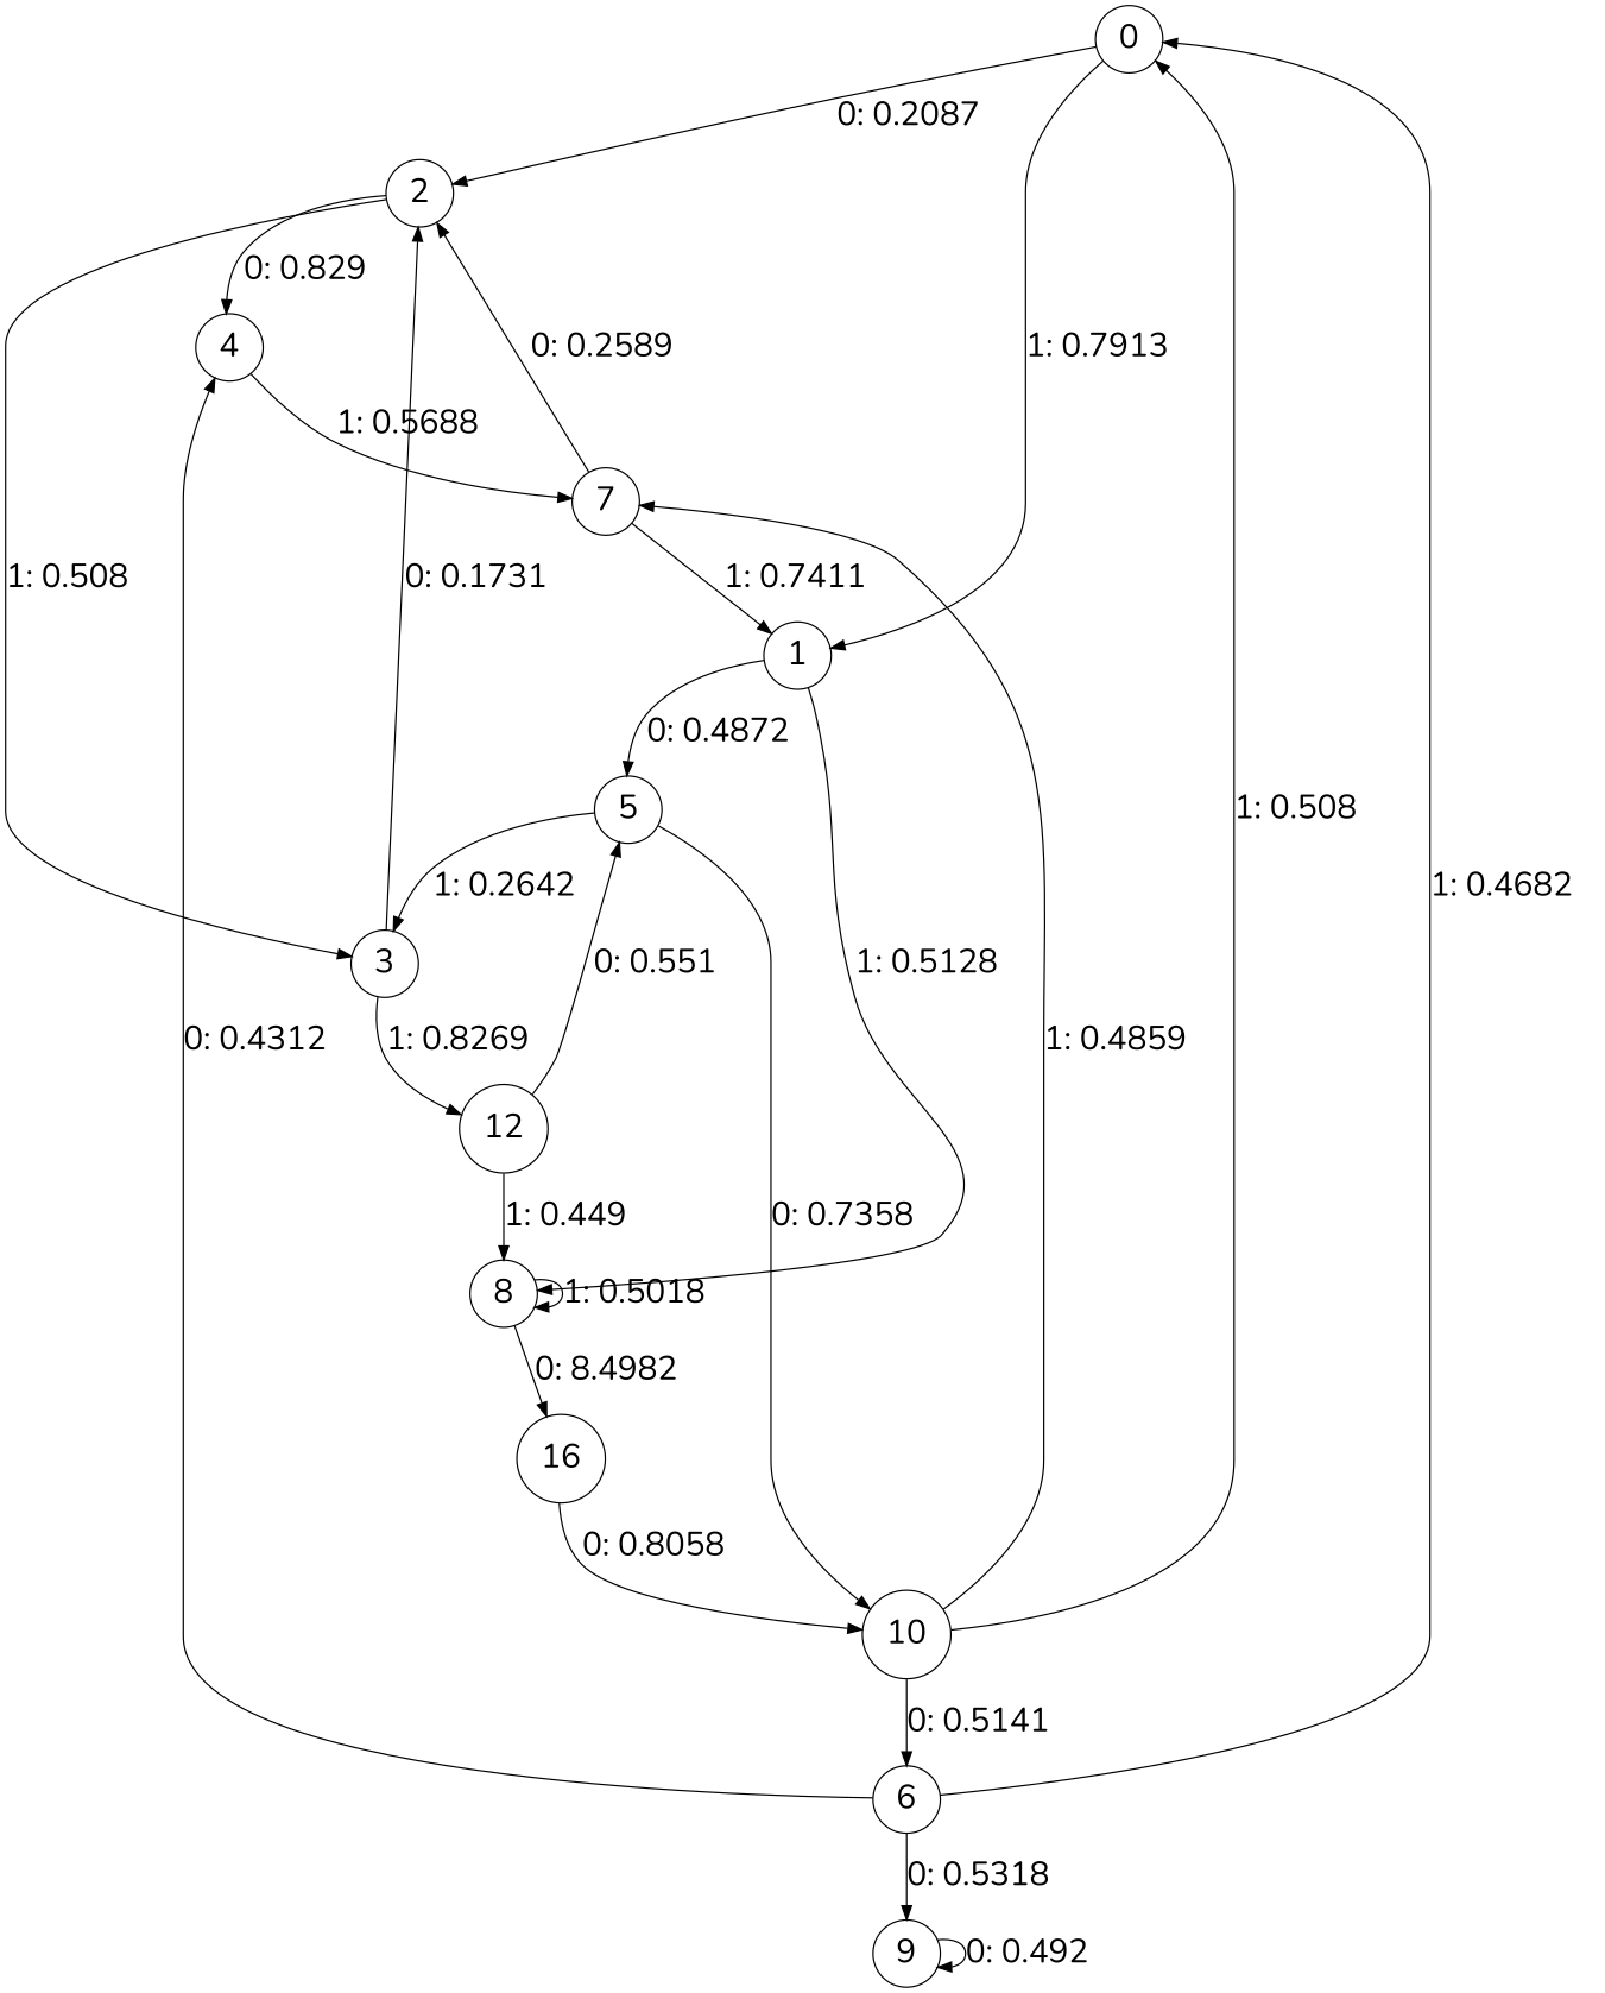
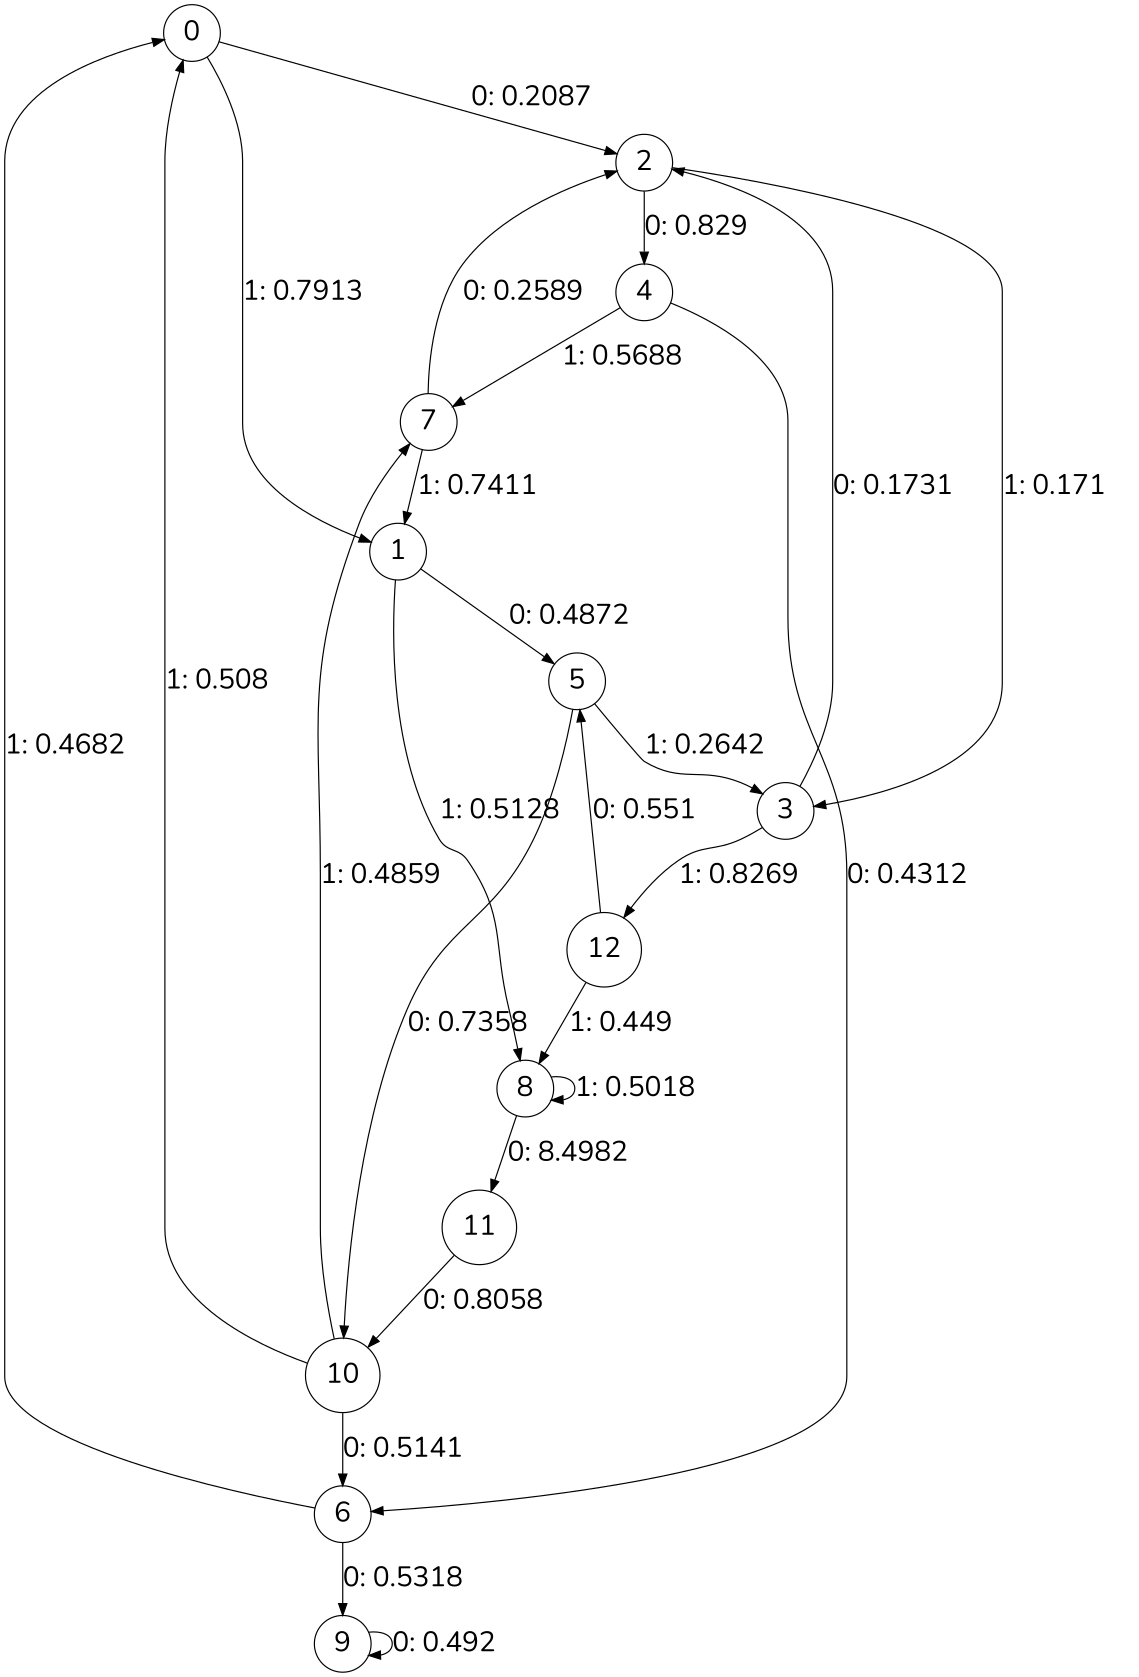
  digraph {
    fontname=Nunito
    node [fontname=Nunito fontsize=24 shape=circle]
    edge [fontname=Nunito fontsize=24]
    0
    2
    1
    4
    3
    5
    8
    6
    7
    12
    10
-   11 [label=16]
+   11
    9
    0 -> 2 [label="0: 0.2087   "]
    0 -> 1 [label="1: 0.7913   "]
    2 -> 4 [label="0: 0.829    "]
-   2 -> 3 [label="1: 0.508    "]
+   2 -> 3 [label="1: 0.171    "]
    1 -> 5 [label="0: 0.4872   "]
    1 -> 8 [label="1: 0.5128   "]
-   6 -> 4 [label="0: 0.4312   "]
+   4 -> 6 [label="0: 0.4312   "]
    4 -> 7 [label="1: 0.5688   "]
    3 -> 2 [label="0: 0.1731   "]
    3 -> 12 [label="1: 0.8269   "]
    5 -> 3 [label="1: 0.2642   "]
    5 -> 10 [label="0: 0.7358   "]
    8 -> 8 [label="1: 0.5018   "]
    8 -> 11 [label="0: 8.4982   "]
    6 -> 0 [label="1: 0.4682   "]
    6 -> 9 [label="0: 0.5318   "]
    7 -> 2 [label="0: 0.2589   "]
    7 -> 1 [label="1: 0.7411   "]
    12 -> 5 [label="0: 0.551    "]
    12 -> 8 [label="1: 0.449    "]
    10 -> 0 [label="1: 0.508    "]
    10 -> 6 [label="0: 0.5141   "]
    10 -> 7 [label="1: 0.4859   "]
    11 -> 10 [label="0: 0.8058   "]
    9 -> 9 [label="0: 0.492    "]
  }
